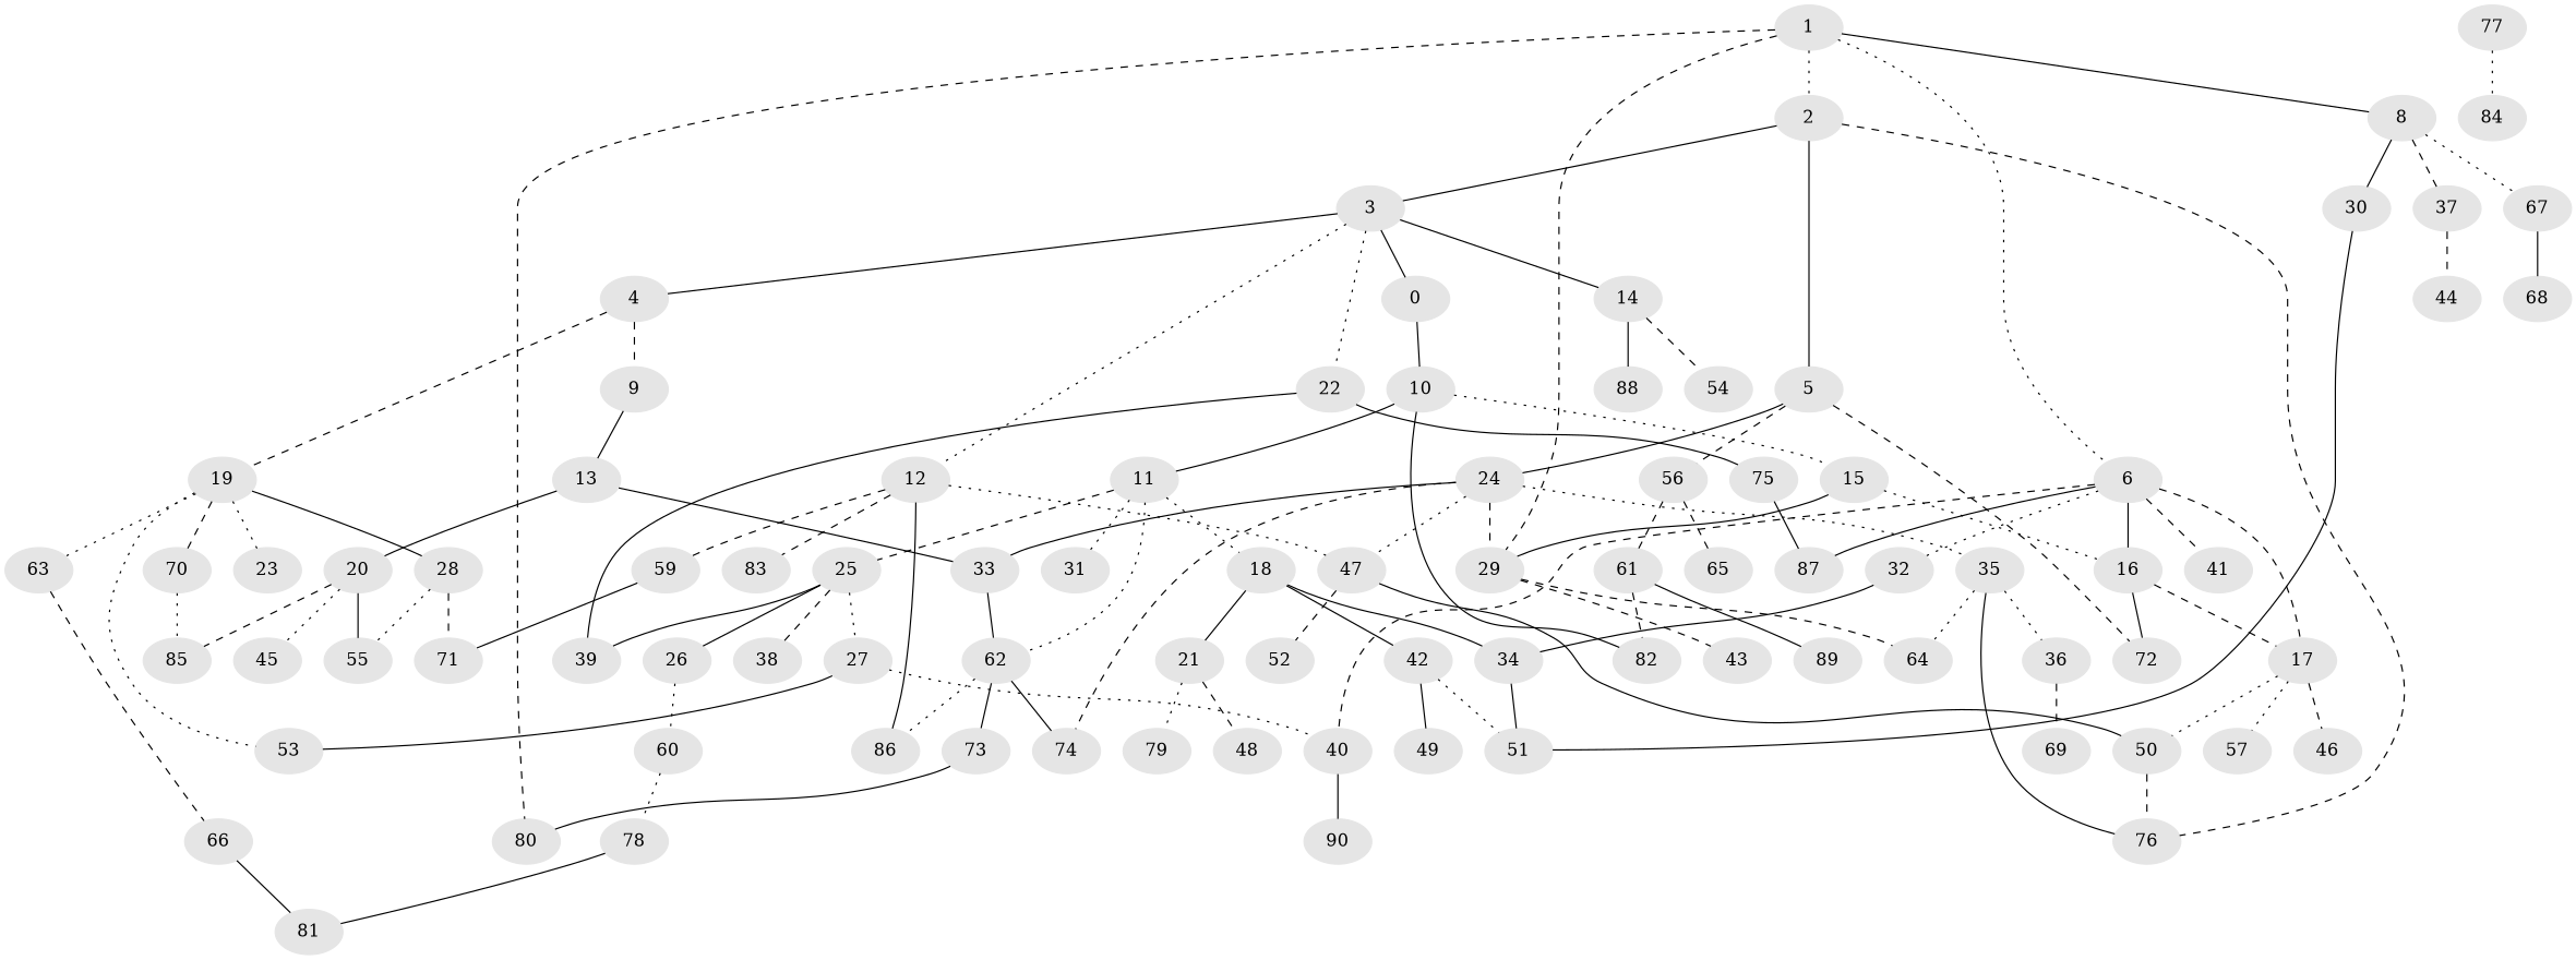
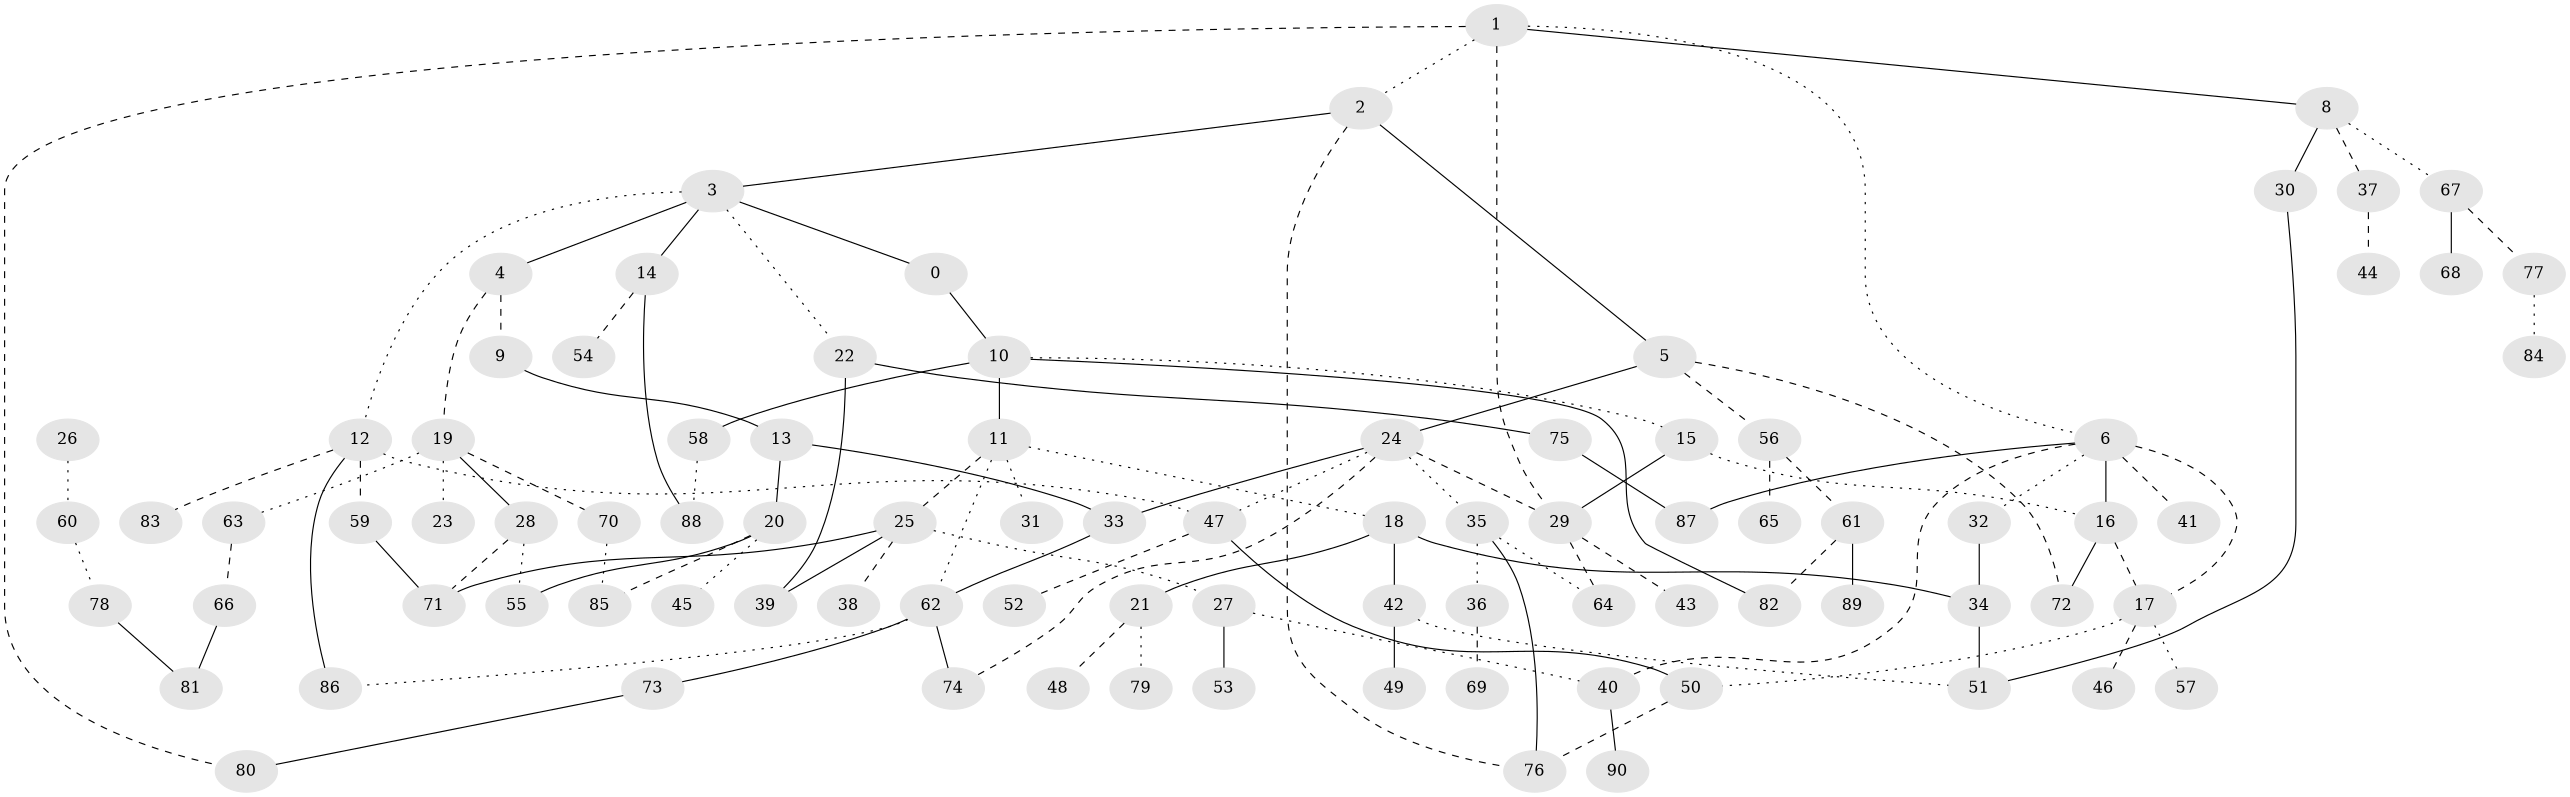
  graph {
    node [color=gray90 style=filled]
    edge [style=solid]
    1
    2
    6
    8
    29
    80
    3
    5
    76
    16
    17
    32
    40
    41
    87
    30
    37
    67
    43
    64
    4
    n22 [label=0]
    12
    14
    22
    24
    56
    72
    9
    19
    10
    47
    59
    83
    86
    54
    88
    39
    75
    13
    23
    28
    53
    63
    70
    33
    35
    74
    61
    65
    46
    50
    57
    34
    90
    11
    15
+   58
    82
    51
    44
    68
    77
    20
    31
    18
    25
    62
    21
    42
    26
    27
    38
    73
    52
    71
    45
    55
    85
    48
    79
    49
    66
    36
    60
    78
    69
    89
    81
    84
    1 -- 2 [style=dotted]
    1 -- 6 [style=dotted]
    1 -- 8
    1 -- 29 [style=dashed]
    1 -- 80 [style=dashed]
    2 -- 3
    2 -- 5
    2 -- 76 [style=dashed]
    6 -- 16
    6 -- 17 [style=dashed]
    6 -- 32 [style=dotted]
    6 -- 40 [style=dashed]
    6 -- 41 [style=dashed]
    6 -- 87
    8 -- 30
    8 -- 37 [style=dashed]
    8 -- 67 [style=dotted]
    29 -- 43 [style=dashed]
    29 -- 64 [style=dashed]
    3 -- 4
    3 -- n22
    3 -- 12 [style=dotted]
    3 -- 14
    3 -- 22 [style=dotted]
    5 -- 24
    5 -- 56 [style=dashed]
    5 -- 72 [style=dashed]
    16 -- 17 [style=dashed]
    16 -- 72
    17 -- 46 [style=dashed]
    17 -- 50 [style=dotted]
    17 -- 57 [style=dotted]
    32 -- 34
    40 -- 90
    30 -- 51
    37 -- 44 [style=dashed]
    67 -- 68
+   67 -- 77 [style=dashed]
    4 -- 9 [style=dashed]
    4 -- 19 [style=dashed]
    n22 -- 10
    12 -- 47 [style=dotted]
    12 -- 59 [style=dashed]
    12 -- 83 [style=dashed]
    12 -- 86
    14 -- 54 [style=dashed]
    14 -- 88
    22 -- 39
    22 -- 75
    24 -- 29 [style=dashed]
    24 -- 47 [style=dotted]
    24 -- 33
    24 -- 35 [style=dotted]
    24 -- 74 [style=dashed]
    56 -- 61 [style=dashed]
    56 -- 65 [style=dashed]
    9 -- 13
    19 -- 23 [style=dotted]
    19 -- 28
-   19 -- 53 [style=dotted]
    19 -- 63 [style=dotted]
    19 -- 70 [style=dashed]
    10 -- 11
    10 -- 15 [style=dotted]
+   10 -- 58
    10 -- 82
    47 -- 50
    47 -- 52 [style=dashed]
    59 -- 71
    75 -- 87
    13 -- 33
    13 -- 20
    28 -- 71 [style=dashed]
    28 -- 55 [style=dotted]
    63 -- 66 [style=dashed]
    70 -- 85 [style=dotted]
    33 -- 62
    35 -- 76
    35 -- 64 [style=dotted]
    35 -- 36 [style=dotted]
    61 -- 82 [style=dashed]
    61 -- 89
    50 -- 76 [style=dashed]
    34 -- 51
    11 -- 31 [style=dotted]
    11 -- 18 [style=dotted]
    11 -- 25 [style=dashed]
    11 -- 62 [style=dotted]
    15 -- 29
    15 -- 16 [style=dotted]
+   58 -- 88 [style=dotted]
    77 -- 84 [style=dotted]
    20 -- 45 [style=dotted]
    20 -- 55
    20 -- 85 [style=dashed]
    18 -- 34
    18 -- 21
    18 -- 42
    25 -- 39
-   25 -- 26
+   25 -- 71
    25 -- 27 [style=dotted]
    25 -- 38 [style=dashed]
    62 -- 86 [style=dotted]
    62 -- 74
    62 -- 73
    21 -- 48 [style=dashed]
    21 -- 79 [style=dotted]
    42 -- 51 [style=dotted]
    42 -- 49
    26 -- 60 [style=dotted]
    27 -- 40 [style=dotted]
    27 -- 53
    73 -- 80
    66 -- 81
    36 -- 69 [style=dashed]
    60 -- 78 [style=dotted]
    78 -- 81
  }
